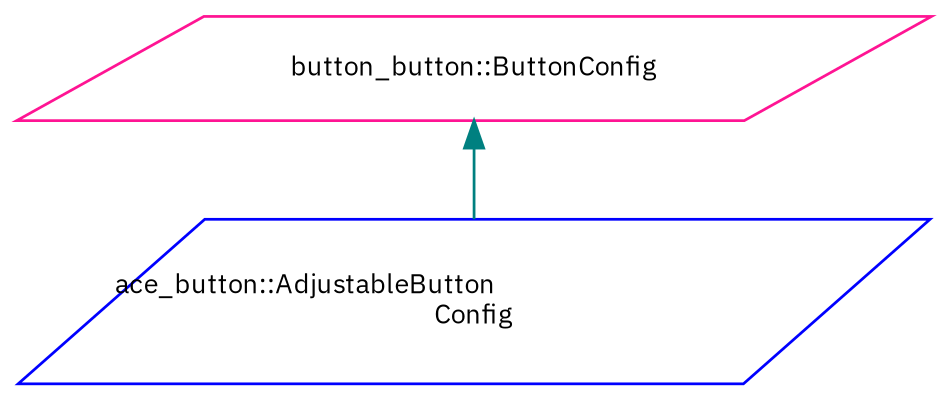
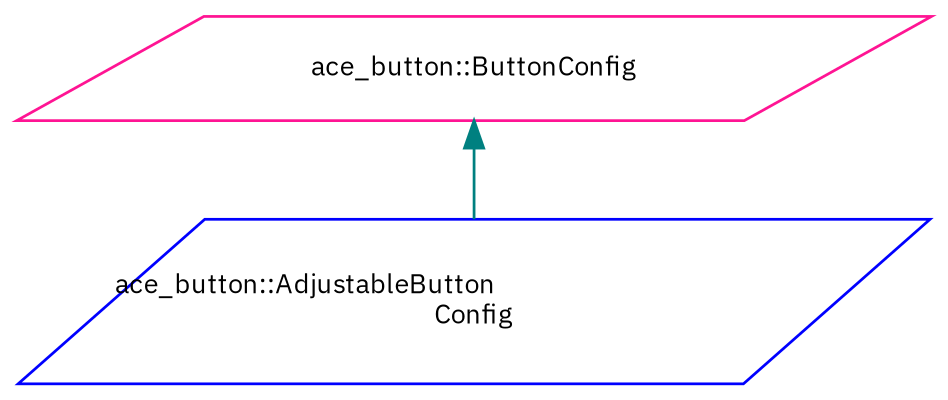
  digraph {
    fontname="IBM Plex Sans"
    node [fillcolor=white fontname="IBM Plex Sans" fontsize=10 shape=parallelogram style=filled]
    n1 [color=blue fontcolor=black height=0.2 label="ace_button::AdjustableButton\lConfig" width=0.4]
-   n2 [color=deeppink height=0.2 label="button_button::ButtonConfig" width=0.4]
+   n2 [color=deeppink height=0.2 label="ace_button::ButtonConfig" width=0.4]
    n2 -> n1 [color=teal dir=back fontname="IBM Plex Sans" fontsize=10 labelfontname=Helvetica labelfontsize=10 style=solid]
  }
